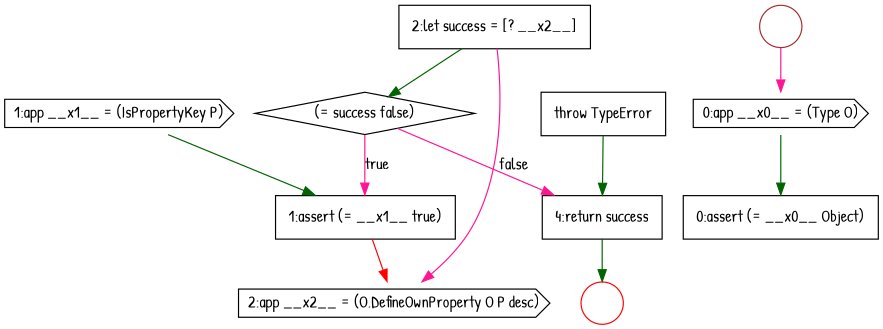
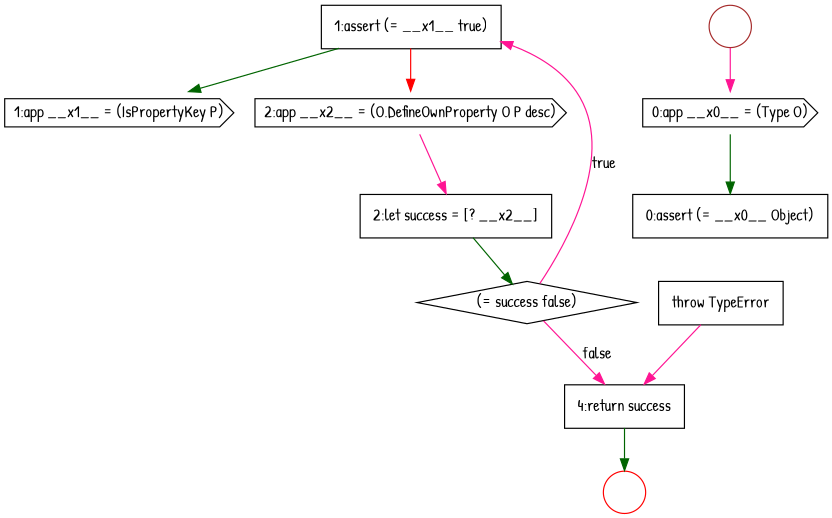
  digraph {
    fontname="Patrick Hand"
    node [color=black fillcolor=white fontname="Patrick Hand" shape=none style=filled]
    edge [color=darkgreen fontname="Patrick Hand"]
    n1 [label=<<font color="black">1:app __x1__ = (IsPropertyKey P)</font>> shape=cds]
    n2 [label=<<font color="black">     <table border="0" cellborder="1" cellspacing="0" cellpadding="10">       <tr><td align="left">1:assert (= __x1__ true)</td></tr>     </table>   </font>> margin=0]
    n3 [label=<<font color="black">2:app __x2__ = (O.DefineOwnProperty O P desc)</font>> shape=cds]
    n4 [label=<<font color="black">(= success false)</font>> shape=diamond]
    n5 [label=<<font color="black">     <table border="0" cellborder="1" cellspacing="0" cellpadding="10">       <tr><td align="left">4:return success</td></tr>     </table>   </font>> margin=0]
    n6 [color=red label=" " shape=circle]
    n7 [label=<<font color="black">     <table border="0" cellborder="1" cellspacing="0" cellpadding="10">       <tr><td align="left">throw TypeError</td></tr>     </table>   </font>> margin=0]
    n8 [label=<<font color="black">     <table border="0" cellborder="1" cellspacing="0" cellpadding="10">       <tr><td align="left">0:assert (= __x0__ Object)</td></tr>     </table>   </font>> margin=0]
    n9 [label=<<font color="black">     <table border="0" cellborder="1" cellspacing="0" cellpadding="10">       <tr><td align="left">2:let success = [? __x2__]</td></tr>     </table>   </font>> margin=0]
    n10 [color=brown label=" " shape=circle]
    n11 [label=<<font color="black">0:app __x0__ = (Type O)</font>> shape=cds]
-   n1 -> n2
+   n2 -> n1
    n2 -> n3 [color=red]
-   n9 -> n3 [color=deeppink]
+   n3 -> n9 [color=deeppink]
    n4 -> n2 [color=deeppink label=<<font color="black">true</font>>]
    n4 -> n5 [color=deeppink label=<<font color="black">false</font>>]
    n5 -> n6
-   n7 -> n5
+   n7 -> n5 [color=deeppink]
    n9 -> n4
    n10 -> n11 [color=deeppink]
    n11 -> n8
  }
